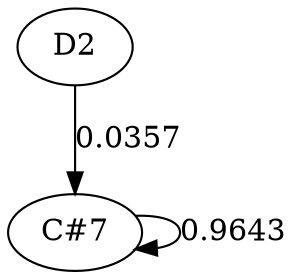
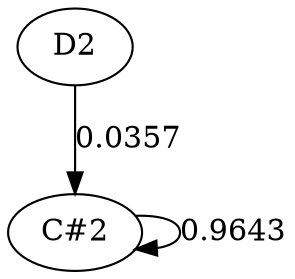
  strict graph {
    edge [arrowtype=normal dir=forward]
-   "C#2" [height=0.5 width=0.75187 label="C#7"]
+   "C#2" [height=0.5 width=0.75187]
    D2 [height=0.5 width=0.75]
    "C#2" -- "C#2" [label=0.9643]
    D2 -- "C#2" [label=0.0357]
  }
